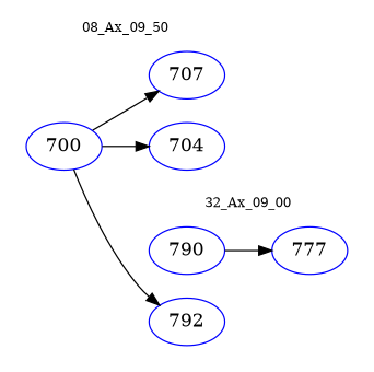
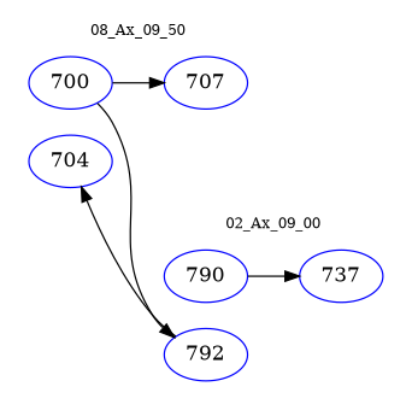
  digraph {
    rankdir=LR
    node [color=blue]
    edge [color=black]
    n1 [label=700]
    n2 [label=704]
    n3 [label=707]
    n4 [label=790]
-   n5 [label=777]
+   n5 [label=737]
    n6 [label=792]
    subgraph cluster_1 {
      color=white
      fontsize=10
      label="08_Ax_09_50"
      n1
      n2
      n3
    }
    subgraph cluster_2 {
      color=white
      fontsize=10
-     label="32_Ax_09_00"
+     label="02_Ax_09_00"
      n4
      n5
      n6
    }
-   n1 -> n2
+   n6 -> n2
    n1 -> n3
    n1 -> n6
    n4 -> n5
  }
